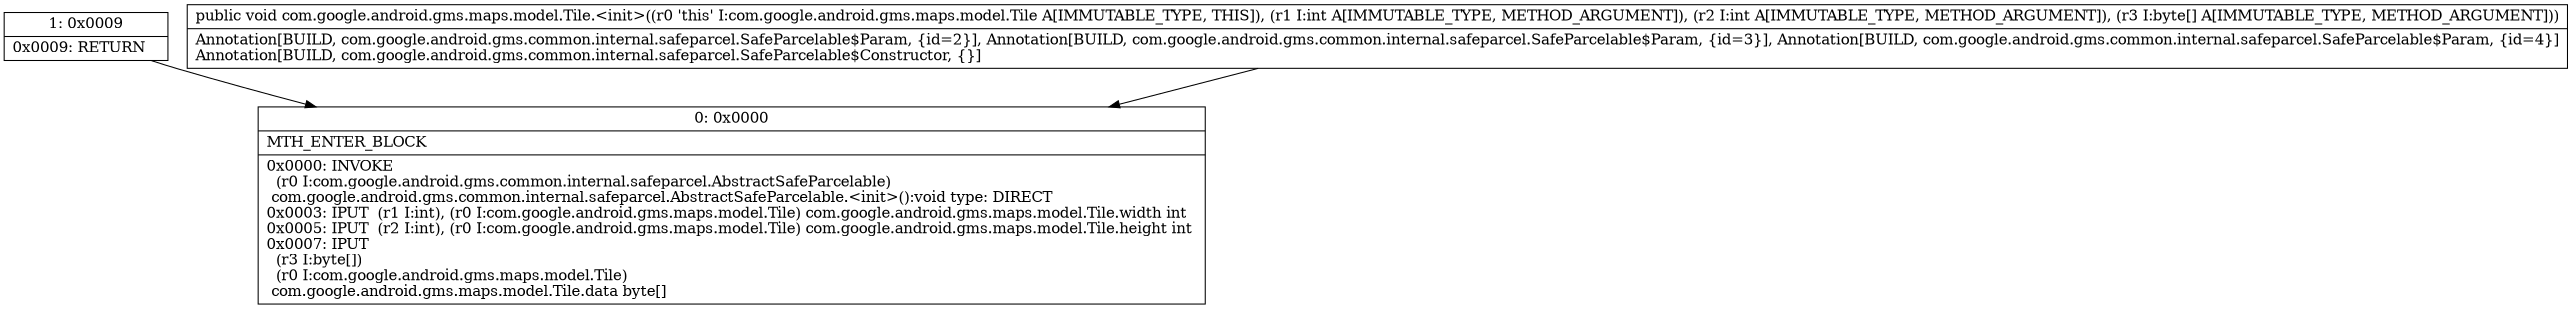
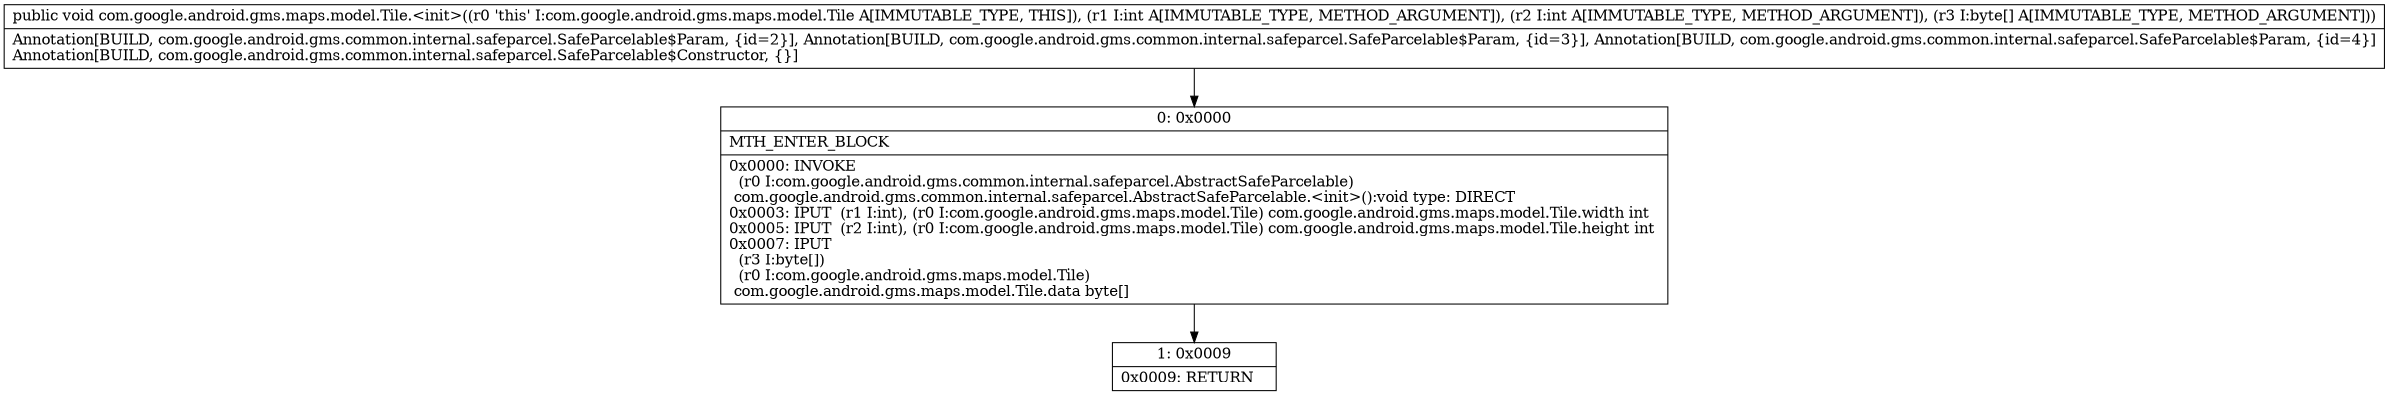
  digraph {
    node [shape=record]
    n1 [label="{0\:\ 0x0000|MTH_ENTER_BLOCK\l|0x0000: INVOKE  \l  (r0 I:com.google.android.gms.common.internal.safeparcel.AbstractSafeParcelable)\l com.google.android.gms.common.internal.safeparcel.AbstractSafeParcelable.\<init\>():void type: DIRECT \l0x0003: IPUT  (r1 I:int), (r0 I:com.google.android.gms.maps.model.Tile) com.google.android.gms.maps.model.Tile.width int \l0x0005: IPUT  (r2 I:int), (r0 I:com.google.android.gms.maps.model.Tile) com.google.android.gms.maps.model.Tile.height int \l0x0007: IPUT  \l  (r3 I:byte[])\l  (r0 I:com.google.android.gms.maps.model.Tile)\l com.google.android.gms.maps.model.Tile.data byte[] \l}"]
    n2 [label="{1\:\ 0x0009|0x0009: RETURN   \l}"]
    n3 [label="{public void com.google.android.gms.maps.model.Tile.\<init\>((r0 'this' I:com.google.android.gms.maps.model.Tile A[IMMUTABLE_TYPE, THIS]), (r1 I:int A[IMMUTABLE_TYPE, METHOD_ARGUMENT]), (r2 I:int A[IMMUTABLE_TYPE, METHOD_ARGUMENT]), (r3 I:byte[] A[IMMUTABLE_TYPE, METHOD_ARGUMENT]))  | Annotation[BUILD, com.google.android.gms.common.internal.safeparcel.SafeParcelable$Param, \{id=2\}], Annotation[BUILD, com.google.android.gms.common.internal.safeparcel.SafeParcelable$Param, \{id=3\}], Annotation[BUILD, com.google.android.gms.common.internal.safeparcel.SafeParcelable$Param, \{id=4\}]\lAnnotation[BUILD, com.google.android.gms.common.internal.safeparcel.SafeParcelable$Constructor, \{\}]\l}"]
-   n2 -> n1
+   n1 -> n2
    n3 -> n1
  }
